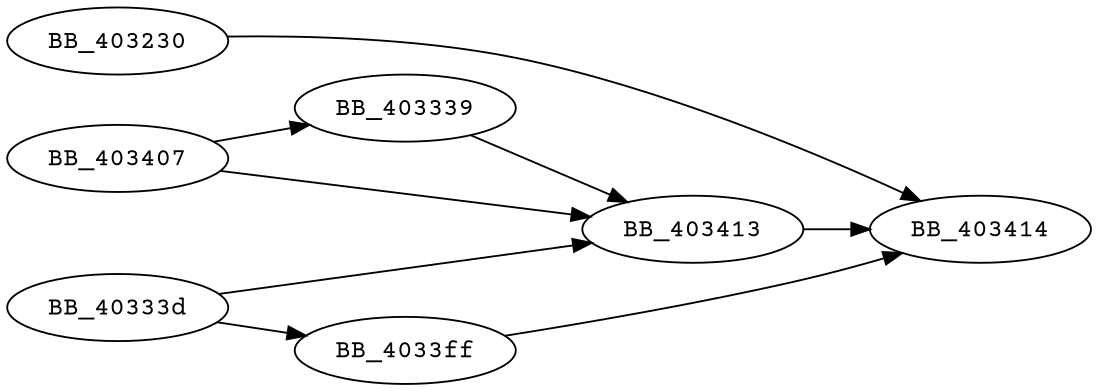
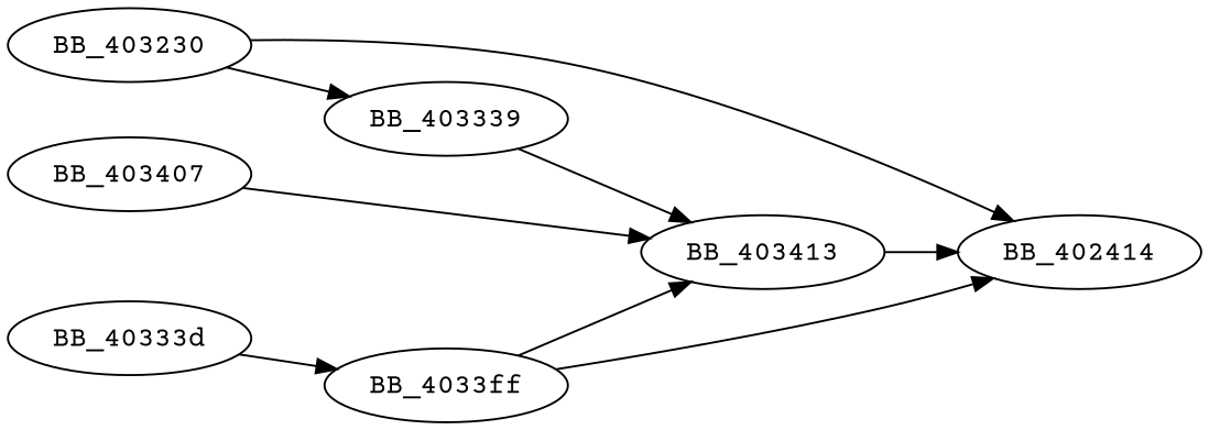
  digraph {
    fontname="Courier Prime"
    rankdir=LR
    node [fontname="Courier Prime"]
    edge [fontname="Courier Prime"]
    n1 [label=BB_403230]
    BB_403339
-   BB_403414
+   BB_403414 [label=BB_402414]
    BB_403413
    BB_40333d
    BB_4033ff
    BB_403407
-   BB_403407 -> BB_403339
+   n1 -> BB_403339
    n1 -> BB_403414
    BB_403339 -> BB_403413
    BB_403413 -> BB_403414
    BB_40333d -> BB_4033ff
    BB_4033ff -> BB_403414
-   BB_40333d -> BB_403413
+   BB_4033ff -> BB_403413
    BB_403407 -> BB_403413
  }
